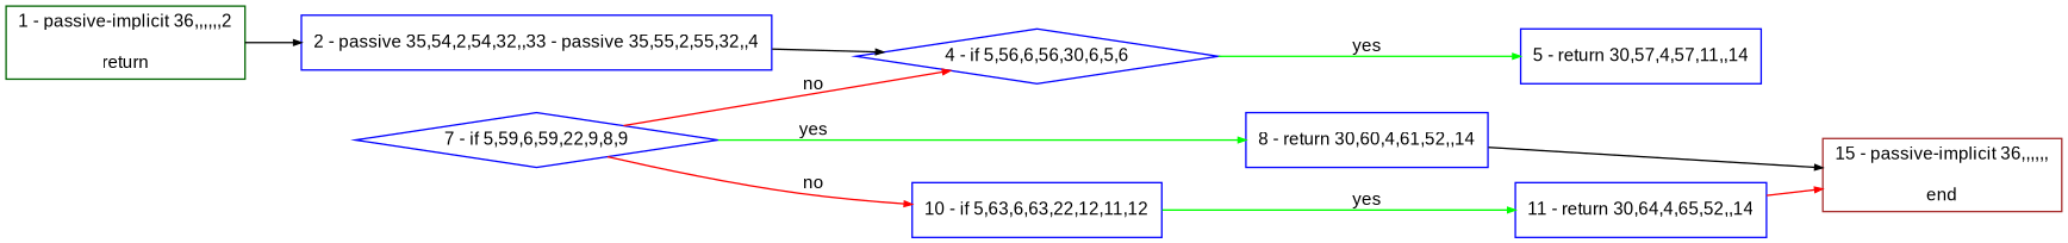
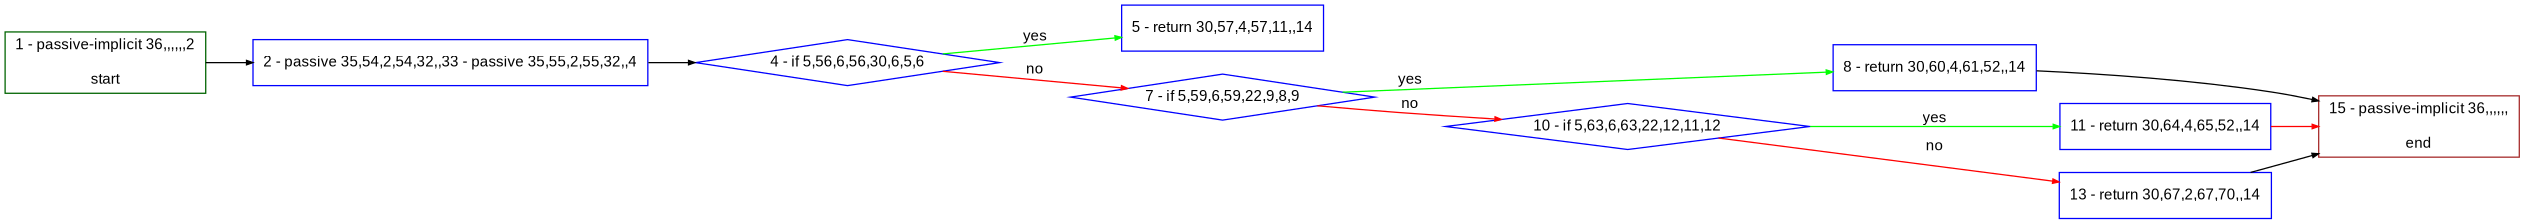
  digraph {
    bgcolor=white
    compound=true
    fillcolor="#FFFFCC"
    fontname=Arial
    fontsize=12
    pack=true
    packmode=clust
    rankdir=LR
    style="rounded,filled"
    node [color="#0000ff" compound=true fillcolor="#ffffff" fixedsize=false fontname=Arial fontsize=12 node_initialized=no shape=box style=filled]
    edge [arrowhead=normal arrowsize=0.5 arrowtail=none color="#000000" compound=true dir=forward fontcolor=black fontname=Arial fontsize=12]
    n1 [label="2 - passive 35,54,2,54,32,,33 - passive 35,55,2,55,32,,4"]
    n2 [label="4 - if 5,56,6,56,30,6,5,6" shape=diamond]
    n3 [label="5 - return 30,57,4,57,11,,14"]
    n4 [label="7 - if 5,59,6,59,22,9,8,9" shape=diamond]
-   n5 [color="#006400" label="1 - passive-implicit 36,,,,,,2\n\nreturn"]
+   n5 [color="#006400" label="1 - passive-implicit 36,,,,,,2\n\nstart"]
    n6 [label="8 - return 30,60,4,61,52,,14"]
-   n7 [label="10 - if 5,63,6,63,22,12,11,12"]
+   n7 [label="10 - if 5,63,6,63,22,12,11,12" shape=diamond]
    n8 [color="#a52a2a" label="15 - passive-implicit 36,,,,,,\n\nend"]
    n9 [label="11 - return 30,64,4,65,52,,14"]
+   n10 [label="13 - return 30,67,2,67,70,,14"]
    n1 -> n2
    n2 -> n3 [color="#00ff00" label=yes]
-   n4 -> n2 [color="#ff0000" label=no]
+   n2 -> n4 [color="#ff0000" label=no]
    n4 -> n6 [color="#00ff00" label=yes]
    n4 -> n7 [color="#ff0000" label=no]
    n5 -> n1
    n6 -> n8
    n7 -> n9 [color="#00ff00" label=yes]
+   n7 -> n10 [color="#ff0000" label=no]
    n9 -> n8 [color="#ff0000"]
+   n10 -> n8
  }
